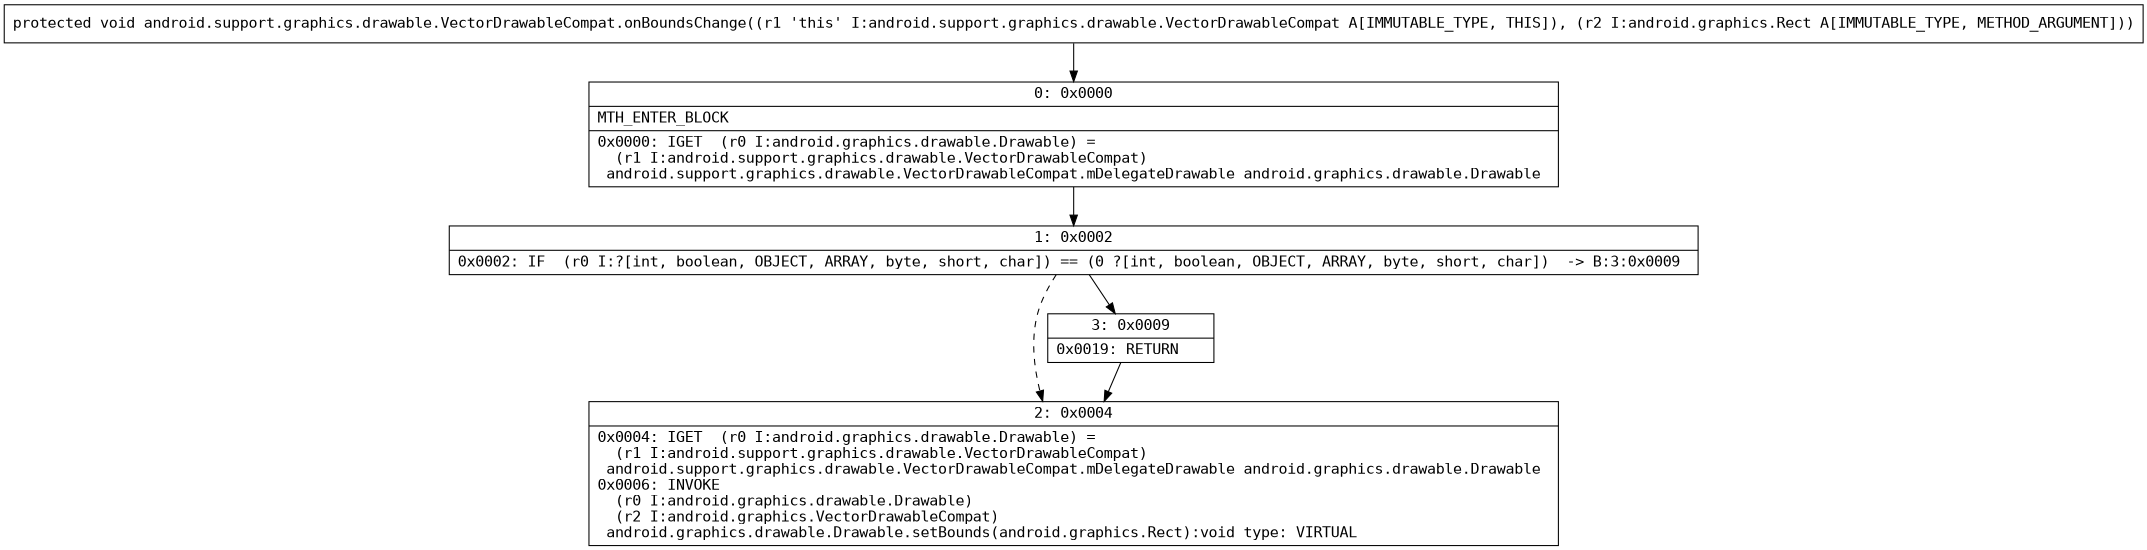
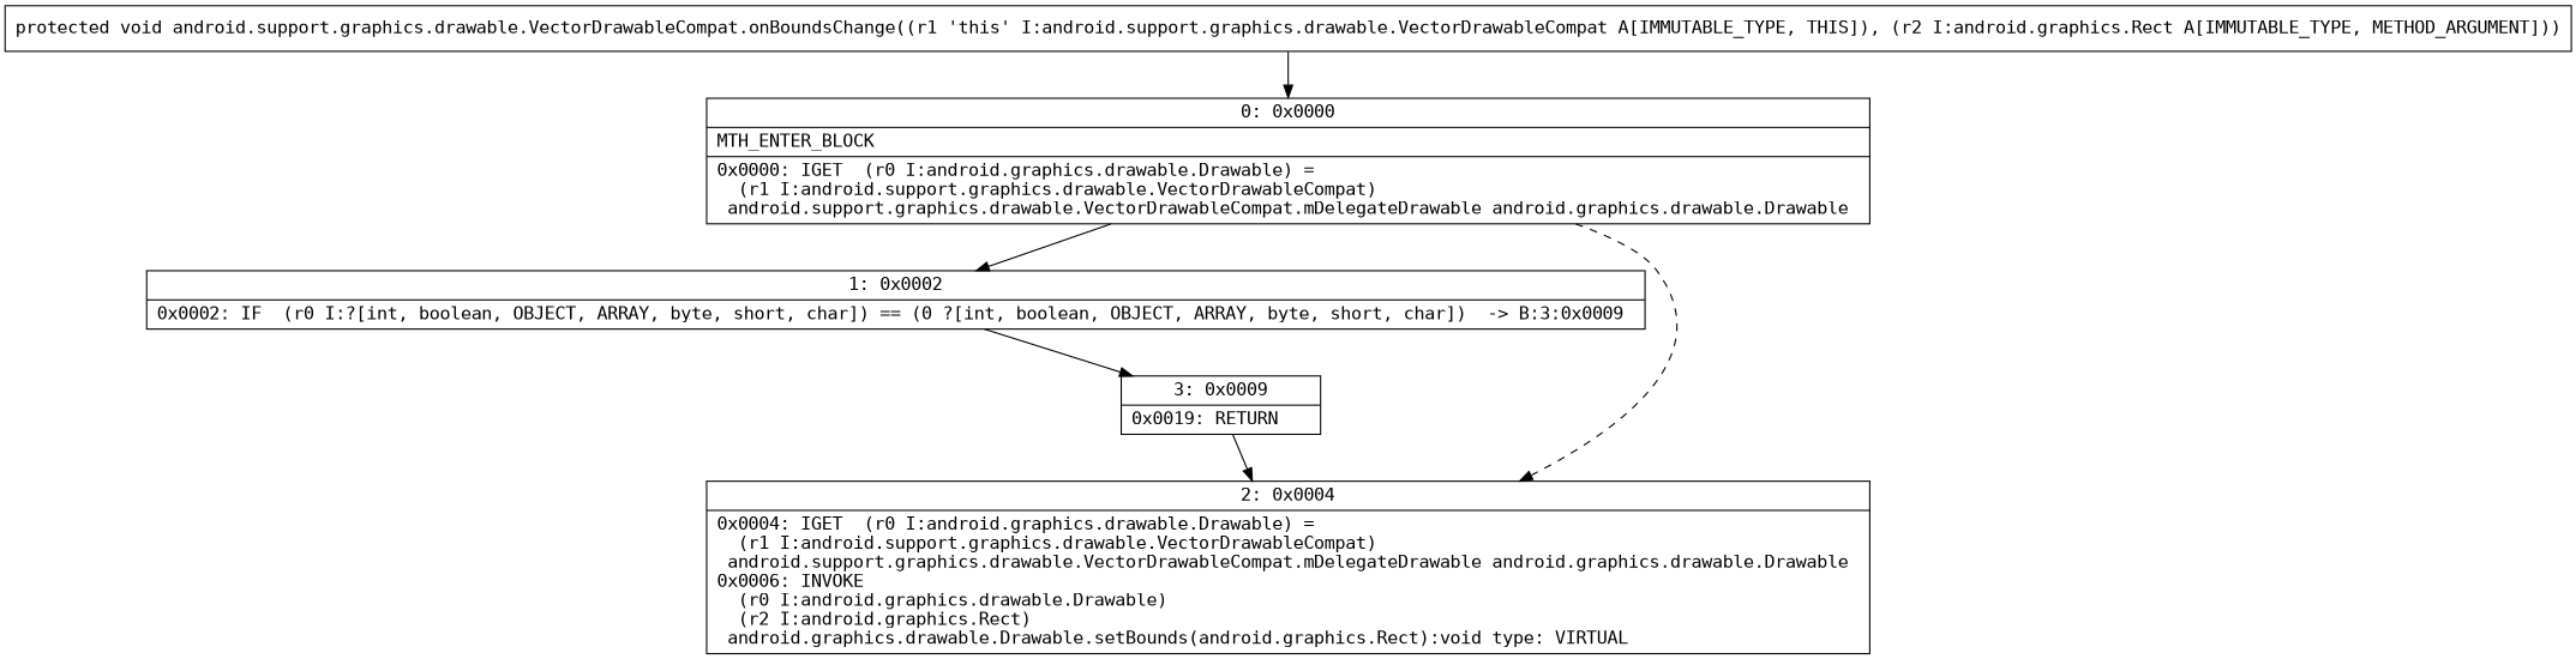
  digraph {
    fontname="DejaVu Sans Mono"
    node [fontname="DejaVu Sans Mono" shape=record]
    edge [fontname="DejaVu Sans Mono"]
    n1 [label="{0\:\ 0x0000|MTH_ENTER_BLOCK\l|0x0000: IGET  (r0 I:android.graphics.drawable.Drawable) = \l  (r1 I:android.support.graphics.drawable.VectorDrawableCompat)\l android.support.graphics.drawable.VectorDrawableCompat.mDelegateDrawable android.graphics.drawable.Drawable \l}"]
    n2 [label="{1\:\ 0x0002|0x0002: IF  (r0 I:?[int, boolean, OBJECT, ARRAY, byte, short, char]) == (0 ?[int, boolean, OBJECT, ARRAY, byte, short, char])  \-\> B:3:0x0009 \l}"]
-   n3 [label="{2\:\ 0x0004|0x0004: IGET  (r0 I:android.graphics.drawable.Drawable) = \l  (r1 I:android.support.graphics.drawable.VectorDrawableCompat)\l android.support.graphics.drawable.VectorDrawableCompat.mDelegateDrawable android.graphics.drawable.Drawable \l0x0006: INVOKE  \l  (r0 I:android.graphics.drawable.Drawable)\l  (r2 I:android.graphics.VectorDrawableCompat)\l android.graphics.drawable.Drawable.setBounds(android.graphics.Rect):void type: VIRTUAL \l}"]
+   n3 [label="{2\:\ 0x0004|0x0004: IGET  (r0 I:android.graphics.drawable.Drawable) = \l  (r1 I:android.support.graphics.drawable.VectorDrawableCompat)\l android.support.graphics.drawable.VectorDrawableCompat.mDelegateDrawable android.graphics.drawable.Drawable \l0x0006: INVOKE  \l  (r0 I:android.graphics.drawable.Drawable)\l  (r2 I:android.graphics.Rect)\l android.graphics.drawable.Drawable.setBounds(android.graphics.Rect):void type: VIRTUAL \l}"]
    n4 [label="{3\:\ 0x0009|0x0019: RETURN   \l}"]
    n5 [label="{protected void android.support.graphics.drawable.VectorDrawableCompat.onBoundsChange((r1 'this' I:android.support.graphics.drawable.VectorDrawableCompat A[IMMUTABLE_TYPE, THIS]), (r2 I:android.graphics.Rect A[IMMUTABLE_TYPE, METHOD_ARGUMENT])) }"]
    n1 -> n2
-   n2 -> n3 [style=dashed]
+   n1 -> n3 [style=dashed]
    n2 -> n4
    n4 -> n3
    n5 -> n1
  }
